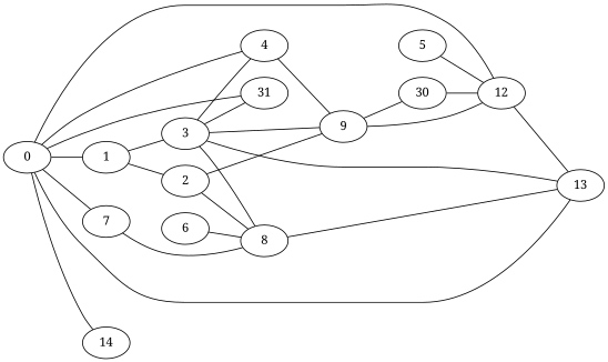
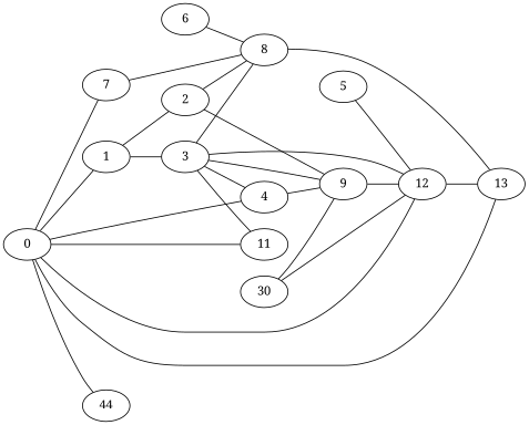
  digraph {
    fontname="Noto Serif"
    rankdir=LR
    node [fontname="Noto Serif"]
    edge [arrowhead=both fontname="Noto Serif"]
    0
    1
    4
    7
-   11 [label=31]
+   11
    12
    13
-   14
+   14 [label=44]
    2
    3
    9
    5
    8
    n14 [label=30]
    6
    0 -> 1
    0 -> 4
    0 -> 7
    0 -> 11
    0 -> 12
    0 -> 13
    0 -> 14
    1 -> 2
    1 -> 3
    4 -> 9
    7 -> 8
    12 -> 13
    2 -> 9
    2 -> 8
    3 -> 4
    3 -> 11
-   3 -> 13
+   3 -> 12
    3 -> 9
    3 -> 8
    9 -> 12
-   9 -> n14
+   n14 -> 9
    5 -> 12
    8 -> 13
    n14 -> 12
    6 -> 8
  }
